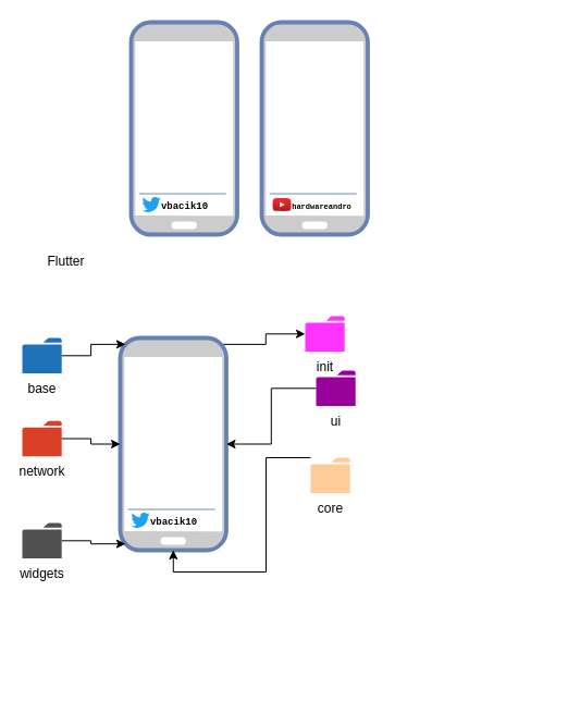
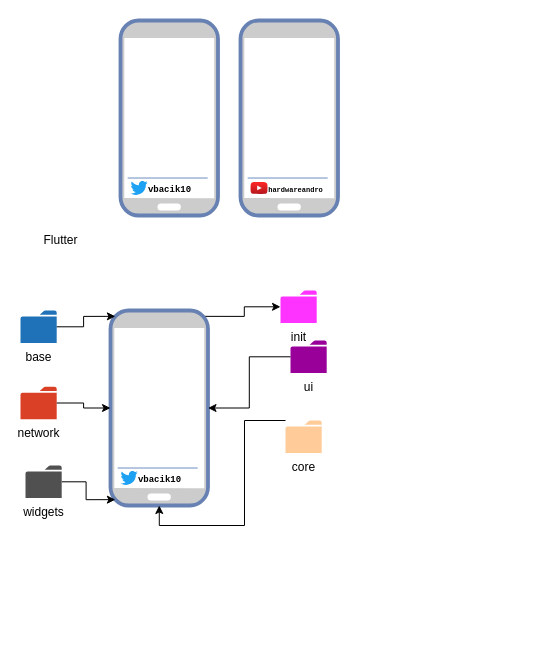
  <mxCell id="0" />
  <mxCell id="1" parent="0" />
  <mxCell id="2" value="Flutter" style="text;html=1;align=center;verticalAlign=middle;resizable=0;points=[];autosize=1;" parent="1" vertex="1"><mxGeometry x="30" y="230" width="60" height="20" as="geometry" /></mxCell>
  <mxCell id="3" value="" style="fontColor=#0066CC;verticalAlign=top;verticalLabelPosition=bottom;labelPosition=center;align=center;html=1;outlineConnect=0;fillColor=#CCCCCC;strokeColor=#6881B3;gradientColor=none;gradientDirection=north;strokeWidth=2;shape=mxgraph.networks.mobile;" parent="1" vertex="1"><mxGeometry x="240" y="20" width="97.5" height="195" as="geometry" /></mxCell>
  <mxCell id="4" value="&lt;font face=&quot;Courier New&quot; size=&quot;1&quot;&gt;&lt;b style=&quot;font-size: 7px&quot;&gt;hardwareandro&lt;/b&gt;&lt;/font&gt;" style="text;html=1;align=center;verticalAlign=middle;resizable=0;points=[];autosize=1;" parent="1" vertex="1"><mxGeometry x="260" y="177.52" width="70" height="20" as="geometry" /></mxCell>
  <mxCell id="5" value="" style="endArrow=none;html=1;fillColor=#dae8fc;strokeColor=#6c8ebf;" parent="1" edge="1"><mxGeometry width="50" height="50" relative="1" as="geometry"><mxPoint x="247.16" y="177.52" as="sourcePoint" /><mxPoint x="327.16" y="177.52" as="targetPoint" /></mxGeometry></mxCell>
  <mxCell id="6" value="" style="group" parent="1" vertex="1" connectable="0"><mxGeometry x="120" y="20" width="97.5" height="195" as="geometry" /></mxCell>
  <mxCell id="7" value="" style="fontColor=#0066CC;verticalAlign=top;verticalLabelPosition=bottom;labelPosition=center;align=center;html=1;outlineConnect=0;fillColor=#CCCCCC;strokeColor=#6881B3;gradientColor=none;gradientDirection=north;strokeWidth=2;shape=mxgraph.networks.mobile;" parent="6" vertex="1"><mxGeometry width="97.5" height="195" as="geometry" /></mxCell>
  <mxCell id="8" value="" style="dashed=0;outlineConnect=0;html=1;align=center;labelPosition=center;verticalLabelPosition=bottom;verticalAlign=top;shape=mxgraph.weblogos.twitter;fillColor=#1DA1F2;strokeColor=none" parent="6" vertex="1"><mxGeometry x="10" y="160" width="17.16" height="15.03" as="geometry" /></mxCell>
  <mxCell id="9" value="&lt;font style=&quot;font-size: 9px&quot; face=&quot;Courier New&quot;&gt;&lt;b&gt;vbacik10&lt;/b&gt;&lt;/font&gt;" style="text;html=1;align=center;verticalAlign=middle;resizable=0;points=[];autosize=1;" parent="6" vertex="1"><mxGeometry x="18.75" y="157.52" width="60" height="20" as="geometry" /></mxCell>
  <mxCell id="10" value="" style="endArrow=none;html=1;fillColor=#dae8fc;strokeColor=#6c8ebf;" parent="6" edge="1"><mxGeometry width="50" height="50" relative="1" as="geometry"><mxPoint x="7.16" y="157.52" as="sourcePoint" /><mxPoint x="87.16" y="157.52" as="targetPoint" /></mxGeometry></mxCell>
  <mxCell id="11" value="" style="dashed=0;outlineConnect=0;html=1;align=center;labelPosition=center;verticalLabelPosition=bottom;verticalAlign=top;shape=mxgraph.weblogos.youtube_2;fillColor=#FF2626;gradientColor=#B5171F" parent="1" vertex="1"><mxGeometry x="250" y="181.52" width="17.08" height="12" as="geometry" /></mxCell>
  <mxCell id="12" value="" style="group" parent="1" vertex="1" connectable="0"><mxGeometry x="20" y="310" width="491" height="335" as="geometry" /></mxCell>
  <mxCell id="13" value="" style="group" parent="12" vertex="1" connectable="0"><mxGeometry x="90" width="97.5" height="195" as="geometry" /></mxCell>
  <mxCell id="14" style="edgeStyle=orthogonalEdgeStyle;rounded=0;orthogonalLoop=1;jettySize=auto;html=1;exitX=0.95;exitY=0.03;exitDx=0;exitDy=0;exitPerimeter=0;" parent="13" source="15" target="22" edge="1"><mxGeometry relative="1" as="geometry" /></mxCell>
  <mxCell id="15" value="" style="fontColor=#0066CC;verticalAlign=top;verticalLabelPosition=bottom;labelPosition=center;align=center;html=1;outlineConnect=0;fillColor=#CCCCCC;strokeColor=#6881B3;gradientColor=none;gradientDirection=north;strokeWidth=2;shape=mxgraph.networks.mobile;" parent="13" vertex="1"><mxGeometry width="97.5" height="195" as="geometry" /></mxCell>
  <mxCell id="16" value="" style="dashed=0;outlineConnect=0;html=1;align=center;labelPosition=center;verticalLabelPosition=bottom;verticalAlign=top;shape=mxgraph.weblogos.twitter;fillColor=#1DA1F2;strokeColor=none" parent="13" vertex="1"><mxGeometry x="10" y="160" width="17.16" height="15.03" as="geometry" /></mxCell>
  <mxCell id="17" value="&lt;font style=&quot;font-size: 9px&quot; face=&quot;Courier New&quot;&gt;&lt;b&gt;vbacik10&lt;/b&gt;&lt;/font&gt;" style="text;html=1;align=center;verticalAlign=middle;resizable=0;points=[];autosize=1;" parent="13" vertex="1"><mxGeometry x="18.75" y="157.52" width="60" height="20" as="geometry" /></mxCell>
  <mxCell id="18" value="" style="endArrow=none;html=1;fillColor=#dae8fc;strokeColor=#6c8ebf;" parent="13" edge="1"><mxGeometry width="50" height="50" relative="1" as="geometry"><mxPoint x="7.16" y="157.52" as="sourcePoint" /><mxPoint x="87.16" y="157.52" as="targetPoint" /></mxGeometry></mxCell>
  <mxCell id="19" value="" style="group" parent="13" vertex="1" connectable="0"><mxGeometry x="-90" y="40" width="36.2" height="105" as="geometry" /></mxCell>
  <mxCell id="20" value="network" style="pointerEvents=1;shadow=0;dashed=0;html=1;strokeColor=none;labelPosition=center;verticalLabelPosition=bottom;verticalAlign=top;outlineConnect=0;align=center;shape=mxgraph.office.concepts.folder;fillColor=#DA4026;" parent="19" vertex="1"><mxGeometry y="36.207" width="36.2" height="32.586" as="geometry" /></mxCell>
  <mxCell id="21" value="" style="group" parent="13" vertex="1" connectable="0"><mxGeometry x="170" y="-20" width="36.2" height="105" as="geometry" /></mxCell>
  <mxCell id="22" value="init" style="pointerEvents=1;shadow=0;dashed=0;html=1;strokeColor=none;labelPosition=center;verticalLabelPosition=bottom;verticalAlign=top;outlineConnect=0;align=center;shape=mxgraph.office.concepts.folder;fillColor=#FF33FF;" parent="21" vertex="1"><mxGeometry width="36.2" height="32.586" as="geometry" /></mxCell>
  <mxCell id="23" value="ui" style="pointerEvents=1;shadow=0;dashed=0;html=1;strokeColor=none;labelPosition=center;verticalLabelPosition=bottom;verticalAlign=top;outlineConnect=0;align=center;shape=mxgraph.office.concepts.folder;fillColor=#990099;" parent="21" vertex="1"><mxGeometry x="10" y="49.997" width="36.2" height="32.586" as="geometry" /></mxCell>
  <mxCell id="24" style="edgeStyle=orthogonalEdgeStyle;rounded=0;orthogonalLoop=1;jettySize=auto;html=1;" parent="13" source="23" target="15" edge="1"><mxGeometry relative="1" as="geometry" /></mxCell>
  <mxCell id="25" style="edgeStyle=orthogonalEdgeStyle;rounded=0;orthogonalLoop=1;jettySize=auto;html=1;entryX=0;entryY=0.5;entryDx=0;entryDy=0;entryPerimeter=0;" parent="13" source="20" target="15" edge="1"><mxGeometry relative="1" as="geometry" /></mxCell>
  <mxCell id="26" value="core" style="pointerEvents=1;shadow=0;dashed=0;html=1;strokeColor=none;labelPosition=center;verticalLabelPosition=bottom;verticalAlign=top;outlineConnect=0;align=center;shape=mxgraph.office.concepts.folder;fillColor=#FFCC99;" parent="12" vertex="1"><mxGeometry x="265" y="110.004" width="36.2" height="32.586" as="geometry" /></mxCell>
  <mxCell id="27" style="edgeStyle=orthogonalEdgeStyle;rounded=0;orthogonalLoop=1;jettySize=auto;html=1;entryX=0.5;entryY=1;entryDx=0;entryDy=0;entryPerimeter=0;" parent="12" source="26" target="15" edge="1"><mxGeometry relative="1" as="geometry"><Array as="points"><mxPoint x="278" y="110" /><mxPoint x="224" y="110" /><mxPoint x="224" y="215" /><mxPoint x="139" y="215" /></Array></mxGeometry></mxCell>
  <mxCell id="28" value="base" style="pointerEvents=1;shadow=0;dashed=0;html=1;strokeColor=none;labelPosition=center;verticalLabelPosition=bottom;verticalAlign=top;outlineConnect=0;align=center;shape=mxgraph.office.concepts.folder;fillColor=#2072B8;" parent="12" vertex="1"><mxGeometry width="36.2" height="32.586" as="geometry" /></mxCell>
  <mxCell id="29" style="edgeStyle=orthogonalEdgeStyle;rounded=0;orthogonalLoop=1;jettySize=auto;html=1;entryX=0.05;entryY=0.03;entryDx=0;entryDy=0;entryPerimeter=0;" parent="12" source="28" target="15" edge="1"><mxGeometry relative="1" as="geometry" /></mxCell>
  <mxCell id="30" style="edgeStyle=orthogonalEdgeStyle;rounded=0;orthogonalLoop=1;jettySize=auto;html=1;entryX=0.05;entryY=0.97;entryDx=0;entryDy=0;entryPerimeter=0;" parent="12" source="31" target="15" edge="1"><mxGeometry relative="1" as="geometry" /></mxCell>
- <mxCell id="31" value="widgets" style="pointerEvents=1;shadow=0;dashed=0;html=1;strokeColor=none;fillColor=#505050;labelPosition=center;verticalLabelPosition=bottom;verticalAlign=top;outlineConnect=0;align=center;shape=mxgraph.office.concepts.folder;" parent="12" vertex="1"><mxGeometry y="170.004" width="36.2" height="32.586" as="geometry" /></mxCell>
+ <mxCell id="31" value="widgets" style="pointerEvents=1;shadow=0;dashed=0;html=1;strokeColor=none;fillColor=#505050;labelPosition=center;verticalLabelPosition=bottom;verticalAlign=top;outlineConnect=0;align=center;shape=mxgraph.office.concepts.folder;" parent="12" vertex="1"><mxGeometry x="5" y="155.004" width="36.2" height="32.586" as="geometry" /></mxCell>
